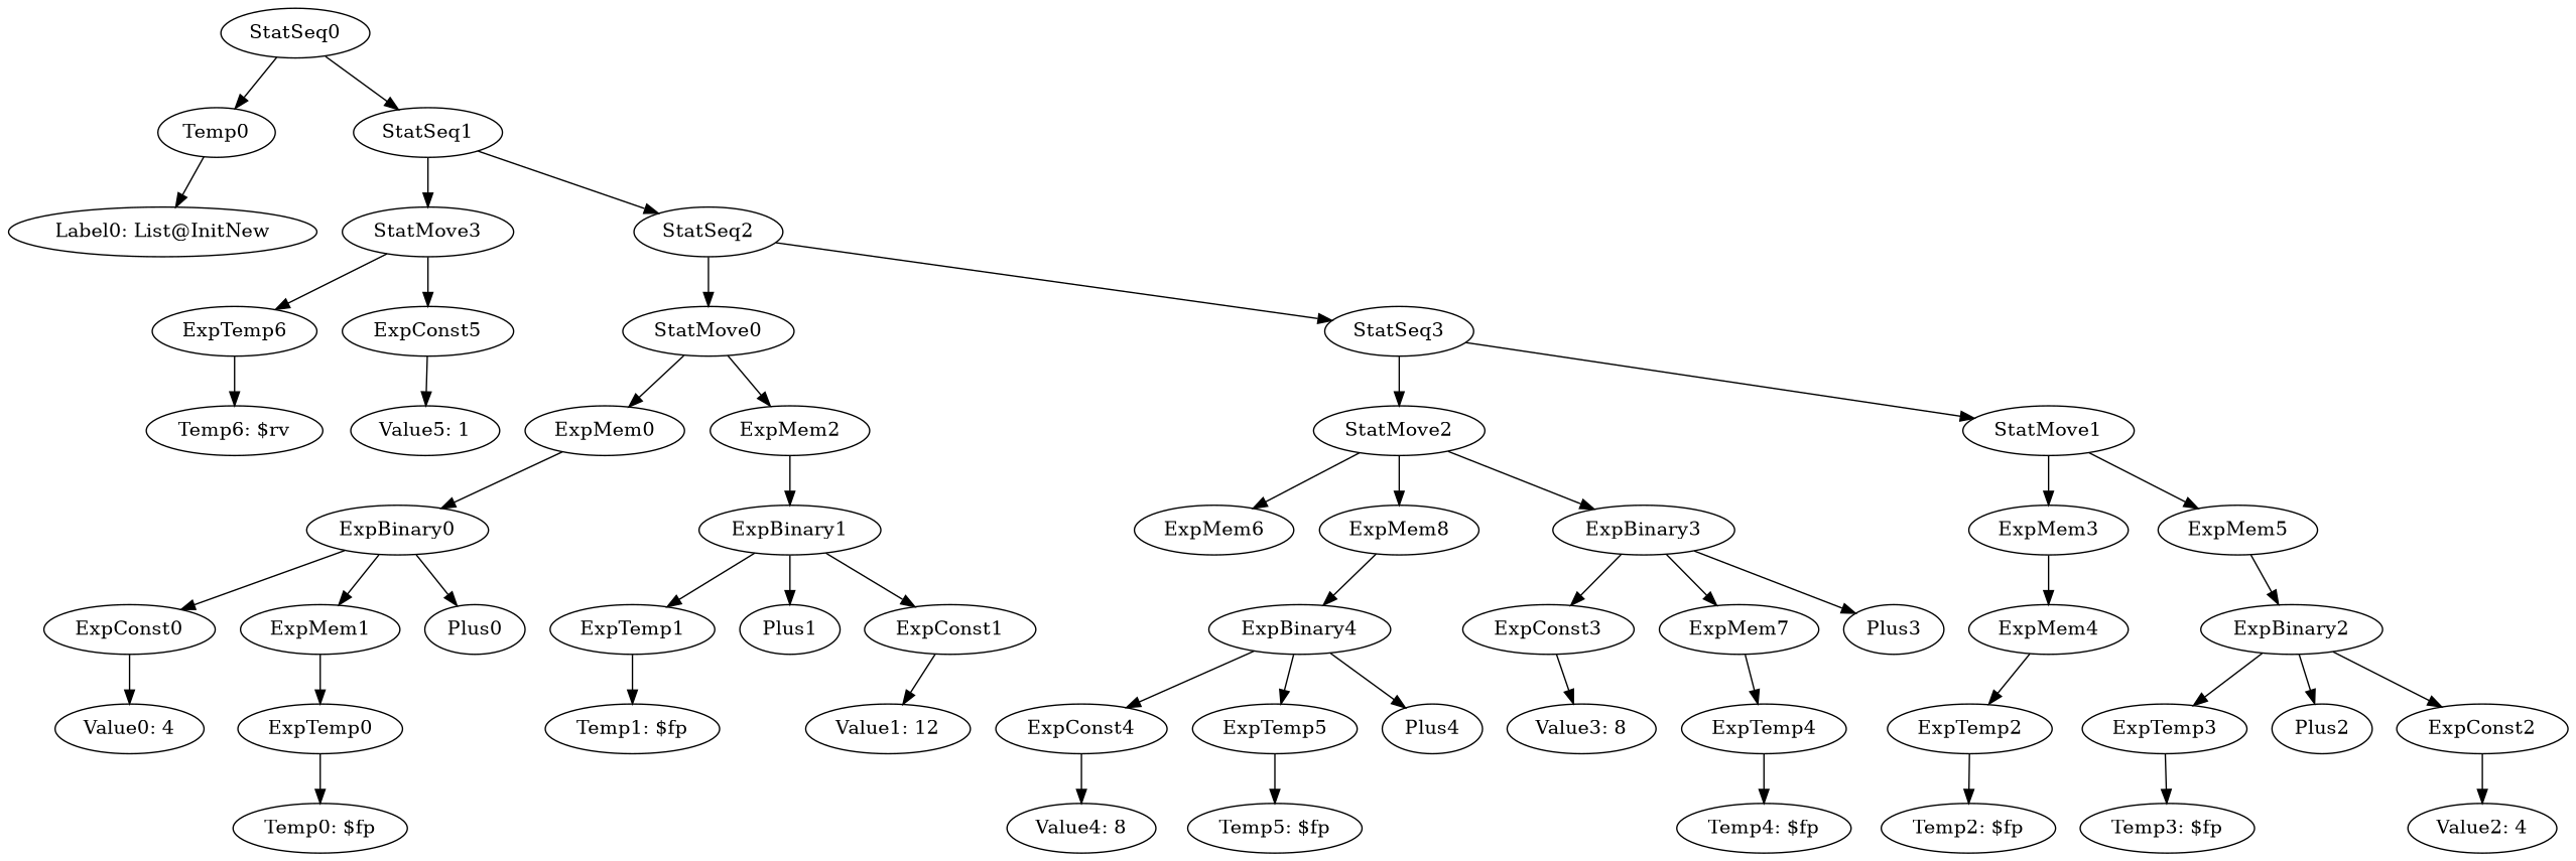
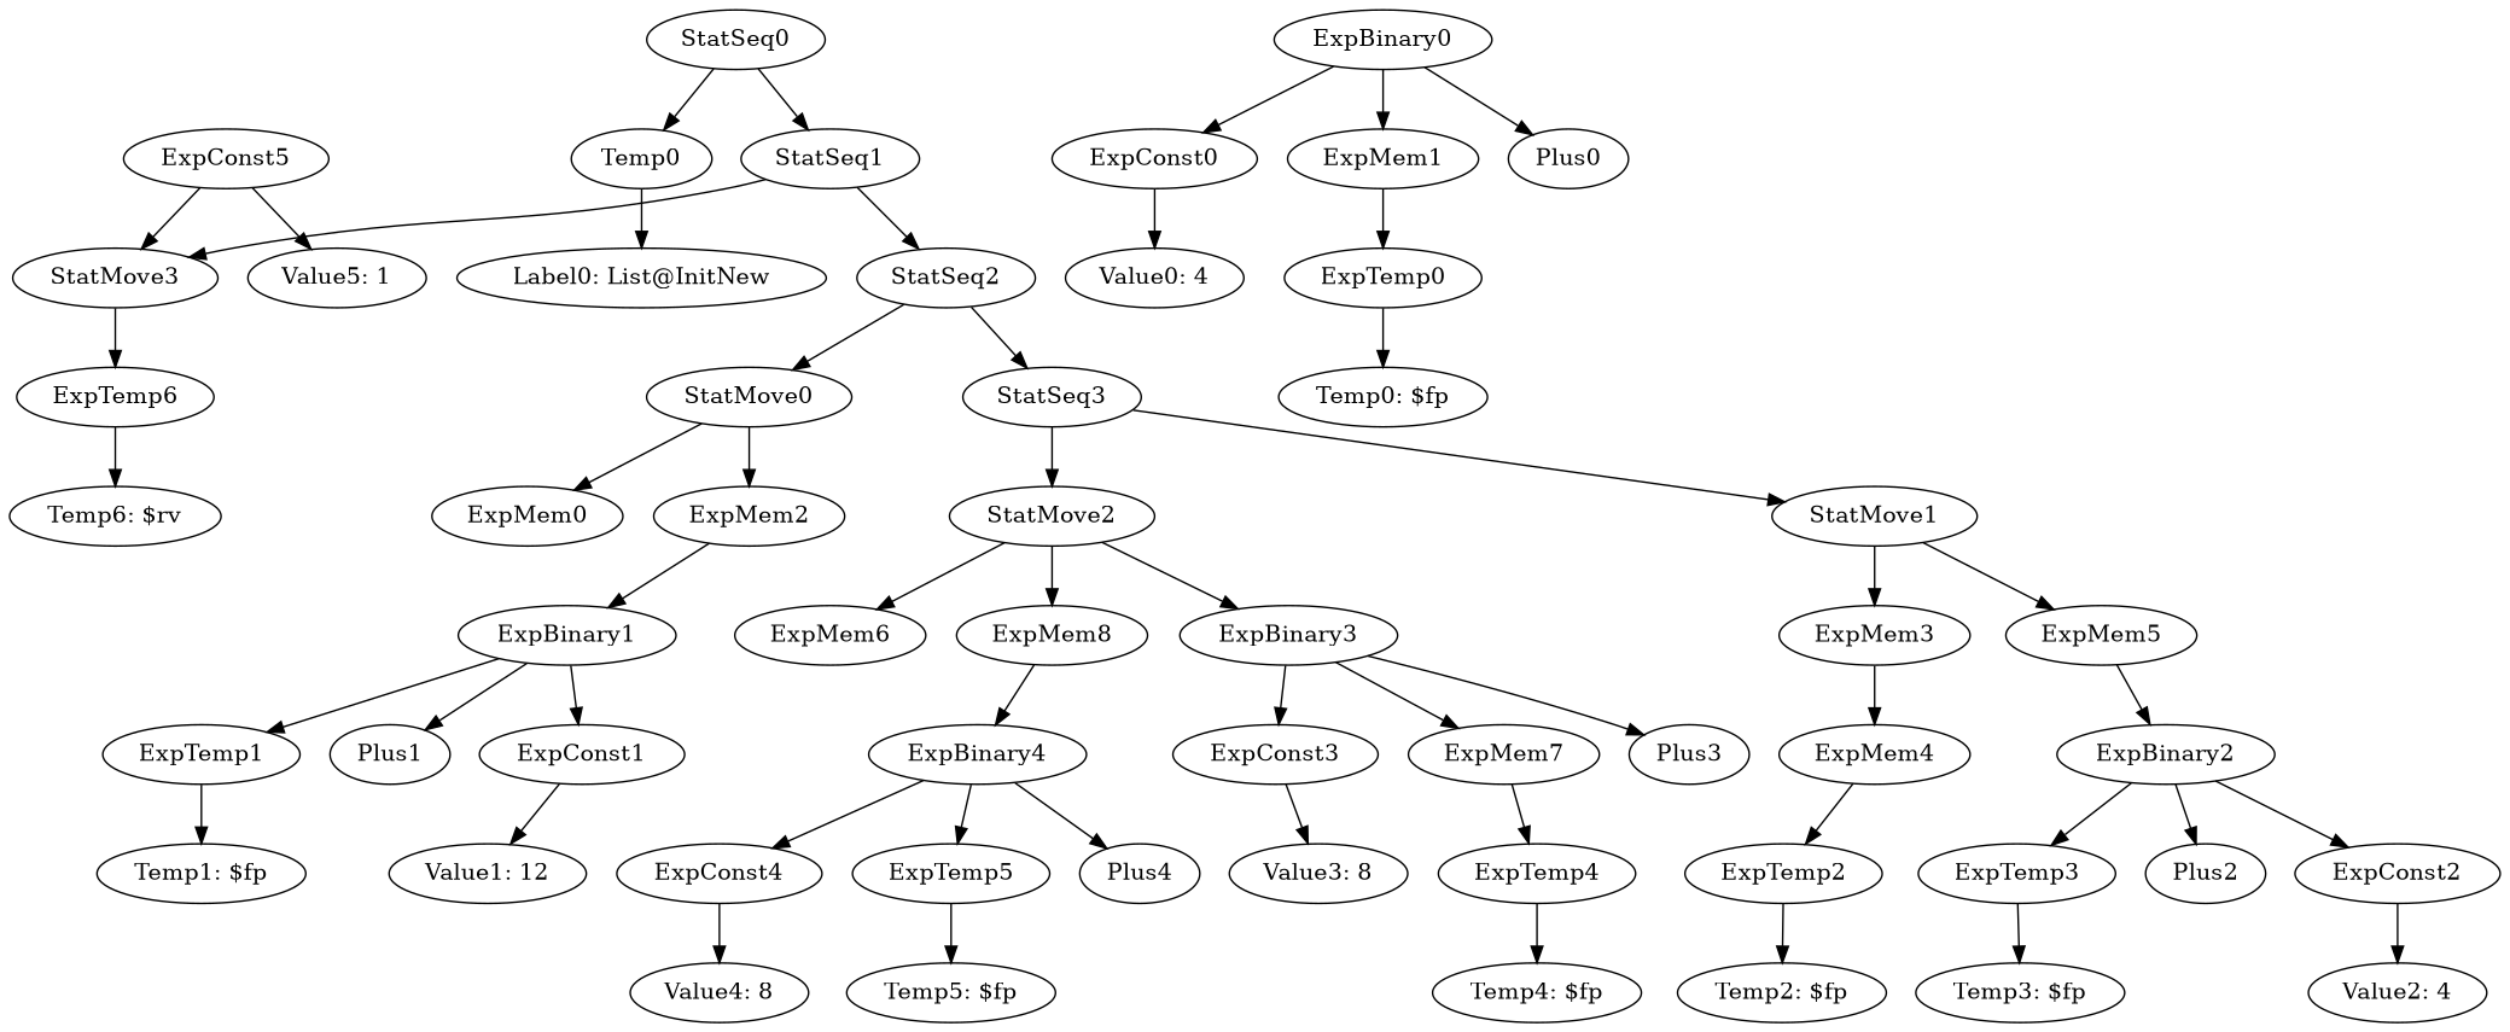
  digraph {
    ordering=out
    StatMove3
    ExpTemp6
    ExpConst5
    "Temp6: $rv"
    "Value5: 1"
    ExpConst4
    "Value4: 8"
    ExpBinary4
    ExpTemp5
    Plus4
    "Temp5: $fp"
    StatMove2
    ExpMem6
    ExpMem8
    ExpBinary3
    ExpConst3
    ExpMem7
    Plus3
    "Value3: 8"
    ExpTemp4
    "Temp4: $fp"
    ExpBinary1
    ExpTemp1
    Plus1
    ExpConst1
    "Temp1: $fp"
    "Value1: 12"
    ExpMem0
    ExpBinary0
    ExpConst0
    ExpMem1
    Plus0
    "Value0: 4"
    ExpTemp0
    ExpMem3
    ExpMem4
    ExpTemp2
    "Temp2: $fp"
    StatMove0
    ExpMem2
    StatSeq3
    StatMove1
    ExpMem5
    ExpBinary2
    "Temp0: $fp"
    n46 [label=Temp0]
    "Label0: List@InitNew"
    StatSeq0
    StatSeq1
    StatSeq2
    ExpTemp3
    "Temp3: $fp"
    Plus2
    ExpConst2
    "Value2: 4"
    StatMove3 -> ExpTemp6
-   StatMove3 -> ExpConst5
+   ExpConst5 -> StatMove3
    ExpTemp6 -> "Temp6: $rv"
    ExpConst5 -> "Value5: 1"
    ExpConst4 -> "Value4: 8"
    ExpBinary4 -> ExpConst4
    ExpBinary4 -> ExpTemp5
    ExpBinary4 -> Plus4
    ExpTemp5 -> "Temp5: $fp"
    StatMove2 -> ExpMem6
    StatMove2 -> ExpMem8
    StatMove2 -> ExpBinary3
    ExpMem8 -> ExpBinary4
    ExpBinary3 -> ExpConst3
    ExpBinary3 -> ExpMem7
    ExpBinary3 -> Plus3
    ExpConst3 -> "Value3: 8"
    ExpMem7 -> ExpTemp4
    ExpTemp4 -> "Temp4: $fp"
    ExpBinary1 -> ExpTemp1
    ExpBinary1 -> Plus1
    ExpBinary1 -> ExpConst1
    ExpTemp1 -> "Temp1: $fp"
    ExpConst1 -> "Value1: 12"
-   ExpMem0 -> ExpBinary0
    ExpBinary0 -> ExpConst0
    ExpBinary0 -> ExpMem1
    ExpBinary0 -> Plus0
    ExpConst0 -> "Value0: 4"
    ExpMem1 -> ExpTemp0
    ExpTemp0 -> "Temp0: $fp"
    ExpMem3 -> ExpMem4
    ExpMem4 -> ExpTemp2
    ExpTemp2 -> "Temp2: $fp"
    StatMove0 -> ExpMem0
    StatMove0 -> ExpMem2
    ExpMem2 -> ExpBinary1
    StatSeq3 -> StatMove2
    StatSeq3 -> StatMove1
    StatMove1 -> ExpMem3
    StatMove1 -> ExpMem5
    ExpMem5 -> ExpBinary2
    ExpBinary2 -> ExpTemp3
    ExpBinary2 -> Plus2
    ExpBinary2 -> ExpConst2
    n46 -> "Label0: List@InitNew"
    StatSeq0 -> n46
    StatSeq0 -> StatSeq1
    StatSeq1 -> StatMove3
    StatSeq1 -> StatSeq2
    StatSeq2 -> StatMove0
    StatSeq2 -> StatSeq3
    ExpTemp3 -> "Temp3: $fp"
    ExpConst2 -> "Value2: 4"
  }
